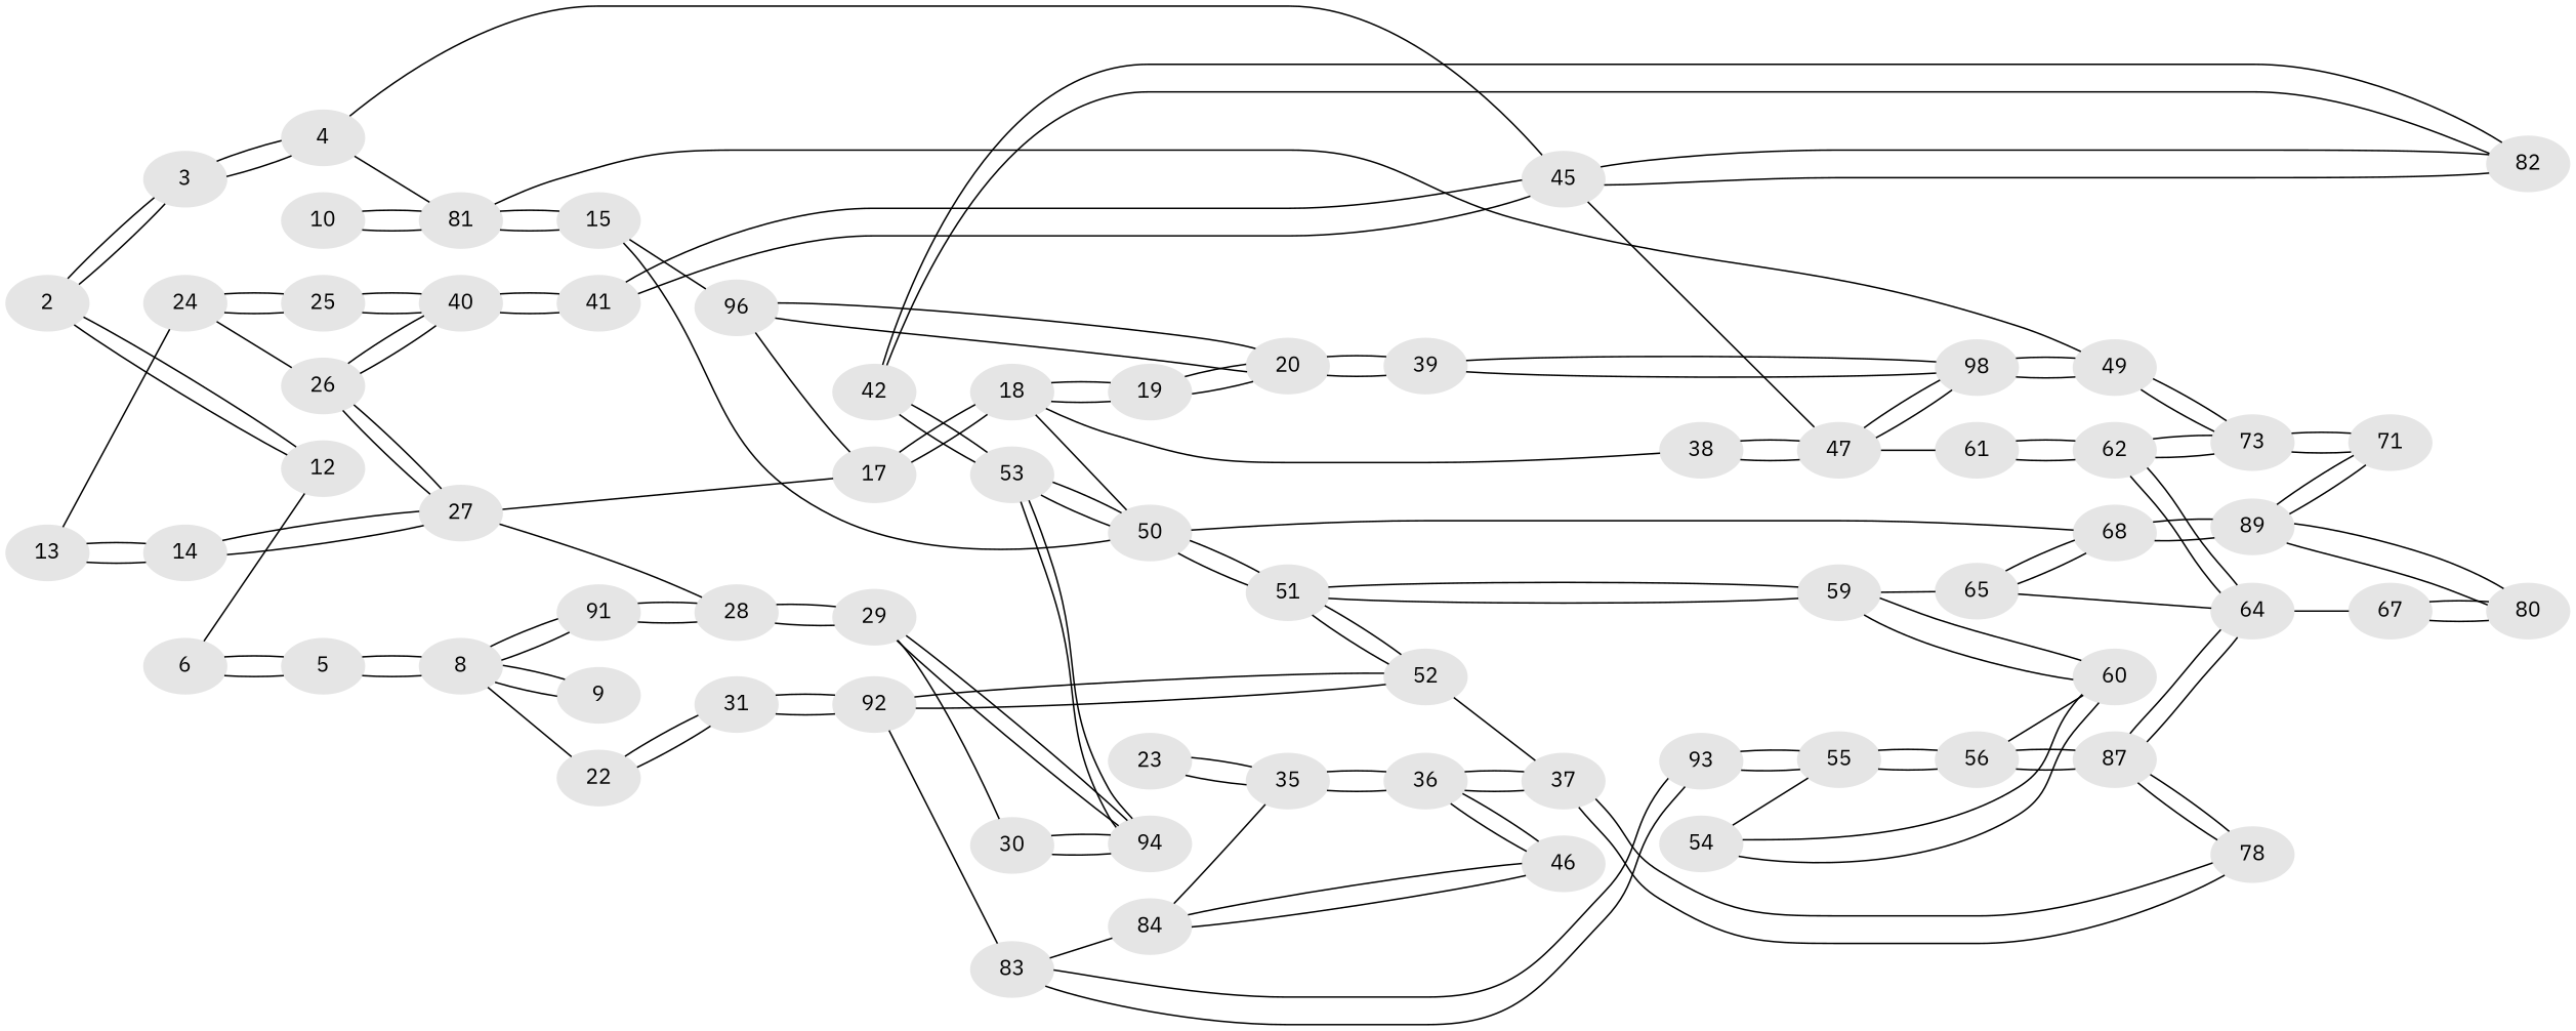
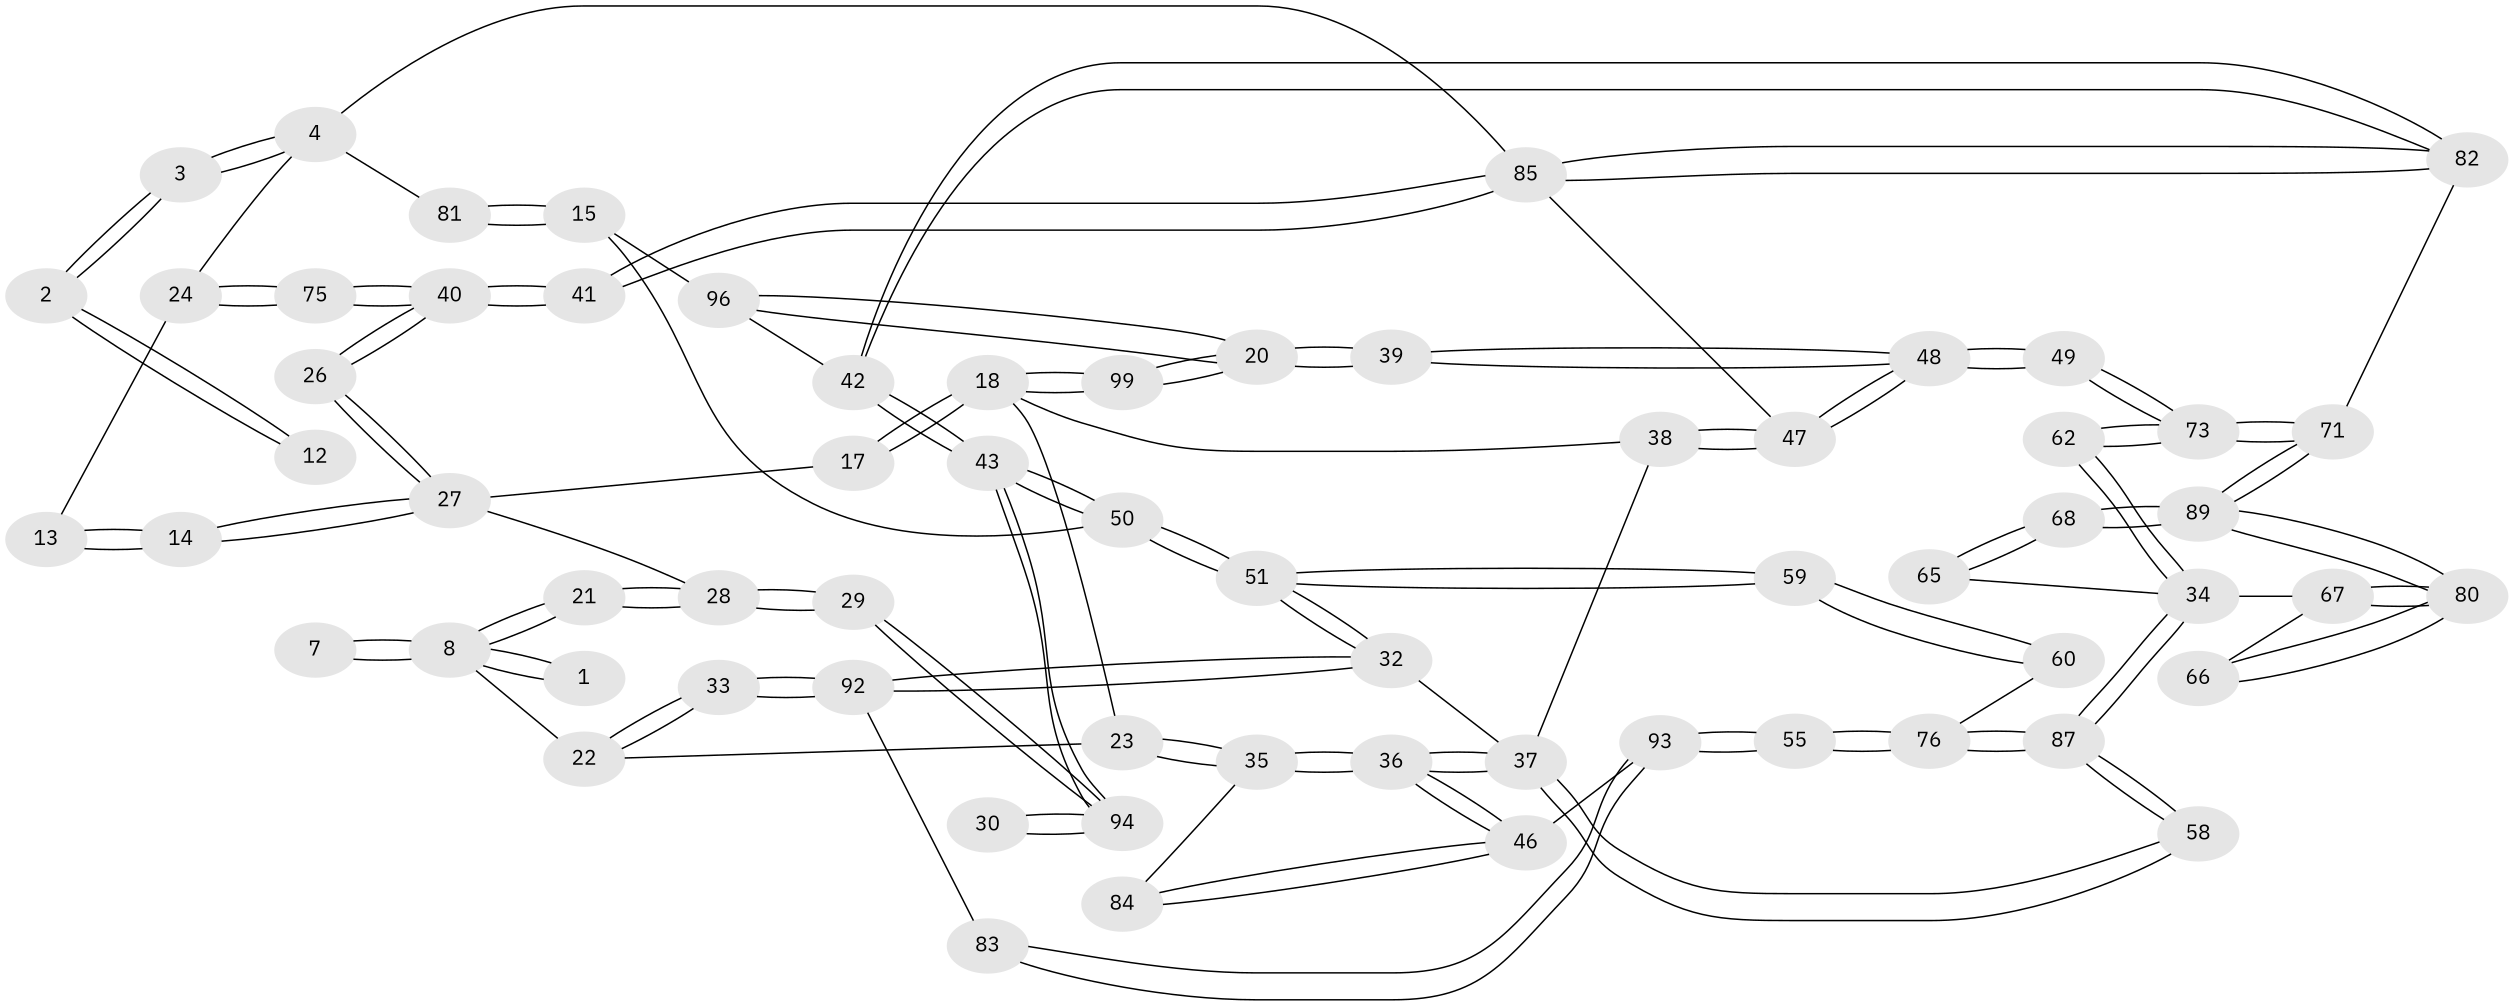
  graph {
    fontname="IBM Plex Sans"
    rankdir=LR
    node [color=gray90 fontname="IBM Plex Sans" style=filled]
    edge [fontname="IBM Plex Sans"]
    2
    3
    12
-   6
-   7 [label=5]
+   7
    4
    n7 [label=81]
-   45
-   25
+   45 [label=85]
+   25 [label=75]
    40
    15
    49
    47
    n14 [label=82]
-   10
    8
-   9
-   21 [label=91]
+   9 [label=1]
+   21
    22
    14
    27
    28
    17
    18
    n25 [label=96]
    50
    n27 [label=73]
    13
    24
    26
    20
    39
-   48 [label=98]
-   19
+   48
+   19 [label=99]
    23
    38
    35
-   31
+   31 [label=33]
    29
    n40 [label=92]
    36
    41
    30
    n44 [label=94]
    n45 [label=83]
-   52
+   52 [label=32]
    n47 [label=84]
    n48 [label=93]
    37
    46
    55
-   58 [label=78]
-   61
+   58
    42
-   43 [label=53]
+   43
    51
    68
    62
    71
    59
    n61 [label=89]
    60
    65
-   54
-   56
+   56 [label=76]
    n66 [label=87]
-   64
+   64 [label=34]
    67
    n69 [label=80]
+   66
    2 -- 3
    2 -- 3
    2 -- 12
    2 -- 12
    3 -- 4
    3 -- 4
-   6 -- 12
-   6 -- 7
-   6 -- 7
    7 -- 8
    7 -- 8
    4 -- n7
    4 -- 45
    n7 -- 15
    n7 -- 15
-   n7 -- 49
    45 -- 47
    45 -- n14
    45 -- n14
    25 -- 40
    25 -- 40
    40 -- 41
    40 -- 41
    15 -- n25
    15 -- 50
    49 -- n27
    49 -- n27
    47 -- 48
    47 -- 48
-   47 -- 61
-   10 -- n7
-   10 -- n7
    8 -- 9
    8 -- 9
    8 -- 21
    8 -- 21
    8 -- 22
    21 -- 28
    21 -- 28
+   22 -- 23
    22 -- 31
    22 -- 31
    14 -- 27
    14 -- 27
    27 -- 28
    27 -- 17
    28 -- 29
    28 -- 29
    17 -- 18
    17 -- 18
    18 -- 19
    18 -- 19
-   18 -- 50
+   18 -- 23
    18 -- 38
-   n25 -- 17
+   n25 -- 42
    n25 -- 20
    n25 -- 20
    50 -- 51
    50 -- 51
-   50 -- 68
    n27 -- 71
    n27 -- 71
    13 -- 14
    13 -- 14
    13 -- 24
    24 -- 25
    24 -- 25
-   24 -- 26
+   24 -- 4
    26 -- 40
    26 -- 40
    26 -- 27
    26 -- 27
    20 -- 39
    20 -- 39
    39 -- 48
    39 -- 48
    48 -- 49
    48 -- 49
    19 -- 20
    19 -- 20
    23 -- 35
    23 -- 35
    38 -- 47
    38 -- 47
    35 -- 36
    35 -- 36
    31 -- n40
    31 -- n40
-   29 -- 30
    29 -- n44
    29 -- n44
    n40 -- n45
    n40 -- 52
    n40 -- 52
    36 -- 37
    36 -- 37
    36 -- 46
    36 -- 46
    41 -- 45
    41 -- 45
    30 -- n44
    30 -- n44
-   n45 -- n47
    n45 -- n48
    n45 -- n48
    52 -- 37
    n47 -- 35
    n47 -- 46
    n47 -- 46
    n48 -- 55
    n48 -- 55
+   37 -- 38
    37 -- 58
    37 -- 58
+   46 -- n48
    55 -- 56
    55 -- 56
-   61 -- 62
-   61 -- 62
    42 -- n14
    42 -- n14
    42 -- 43
    42 -- 43
    43 -- 50
    43 -- 50
    43 -- n44
    43 -- n44
    51 -- 52
    51 -- 52
    51 -- 59
    51 -- 59
    68 -- n61
    68 -- n61
    62 -- n27
    62 -- n27
    62 -- 64
    62 -- 64
+   71 -- n14
    59 -- 60
    59 -- 60
-   59 -- 65
    n61 -- 71
    n61 -- 71
    n61 -- n69
    n61 -- n69
    65 -- 68
    65 -- 68
    65 -- 64
-   54 -- 55
-   54 -- 60
-   54 -- 60
    56 -- 60
    56 -- n66
    56 -- n66
    n66 -- 58
    n66 -- 58
    n66 -- 64
    n66 -- 64
    64 -- 67
    67 -- n69
    67 -- n69
+   66 -- 67
+   66 -- n69
+   66 -- n69
  }
